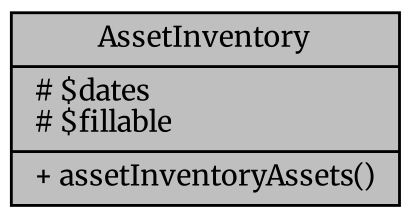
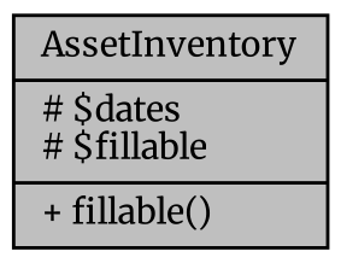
  digraph {
    fontname=Merriweather
-   n1 [color=black fillcolor=grey75 fontcolor=black fontname=Merriweather fontsize=10 height=0.2 label="{AssetInventory\n|# $dates\l# $fillable\l|+ assetInventoryAssets()\l}" shape=record style=filled width=0.4]
+   n1 [color=black fillcolor=grey75 fontcolor=black fontname=Merriweather fontsize=10 height=0.2 label="{AssetInventory\n|# $dates\l# $fillable\l|+ fillable()\l}" shape=record style=filled width=0.4]
  }
